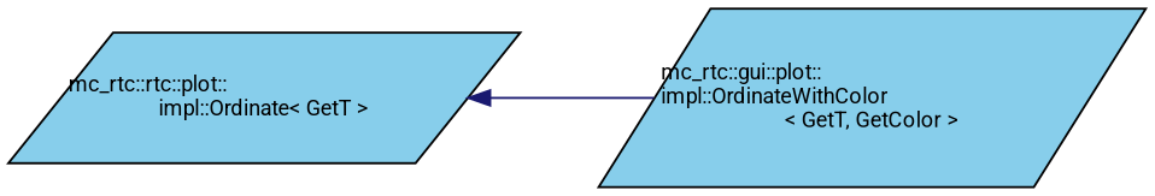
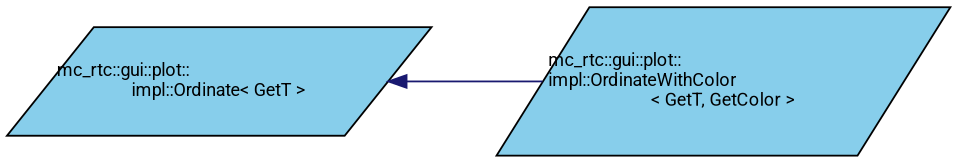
  digraph {
    rankdir=LR
    fontname=Roboto
    node [color=black fillcolor=skyblue fontname=Roboto fontsize=10 shape=parallelogram style=filled]
-   n1 [height=0.2 label="mc_rtc::rtc::plot::\limpl::Ordinate\< GetT \>" width=0.4]
+   n1 [height=0.2 label="mc_rtc::gui::plot::\limpl::Ordinate\< GetT \>" width=0.4]
    n2 [height=0.2 label="mc_rtc::gui::plot::\limpl::OrdinateWithColor\l\< GetT, GetColor \>" width=0.4]
    n1 -> n2 [color=midnightblue dir=back fontname=Roboto fontsize=10 labelfontname=Helvetica labelfontsize=10 style=solid]
  }
